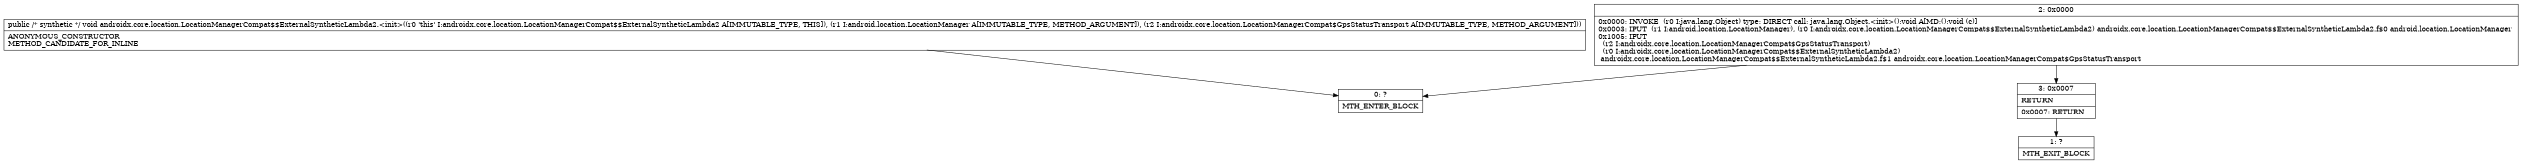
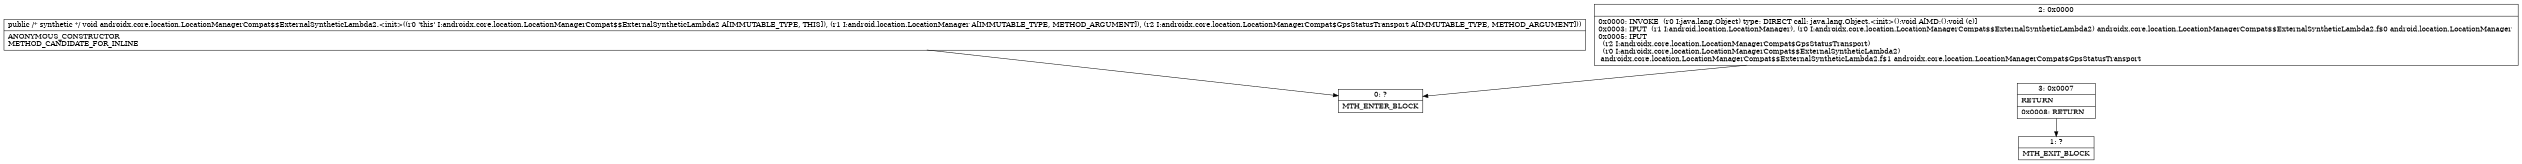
  digraph {
    node [shape=record]
    n1 [label="{0\:\ ?|MTH_ENTER_BLOCK\l}"]
-   n2 [label="{2\:\ 0x0000|0x0000: INVOKE  (r0 I:java.lang.Object) type: DIRECT call: java.lang.Object.\<init\>():void A[MD:():void (c)]\l0x0003: IPUT  (r1 I:android.location.LocationManager), (r0 I:androidx.core.location.LocationManagerCompat$$ExternalSyntheticLambda2) androidx.core.location.LocationManagerCompat$$ExternalSyntheticLambda2.f$0 android.location.LocationManager \l0x1005: IPUT  \l  (r2 I:androidx.core.location.LocationManagerCompat$GpsStatusTransport)\l  (r0 I:androidx.core.location.LocationManagerCompat$$ExternalSyntheticLambda2)\l androidx.core.location.LocationManagerCompat$$ExternalSyntheticLambda2.f$1 androidx.core.location.LocationManagerCompat$GpsStatusTransport \l}"]
-   n3 [label="{3\:\ 0x0007|RETURN\l|0x0007: RETURN   \l}"]
+   n2 [label="{2\:\ 0x0000|0x0000: INVOKE  (r0 I:java.lang.Object) type: DIRECT call: java.lang.Object.\<init\>():void A[MD:():void (c)]\l0x0003: IPUT  (r1 I:android.location.LocationManager), (r0 I:androidx.core.location.LocationManagerCompat$$ExternalSyntheticLambda2) androidx.core.location.LocationManagerCompat$$ExternalSyntheticLambda2.f$0 android.location.LocationManager \l0x0005: IPUT  \l  (r2 I:androidx.core.location.LocationManagerCompat$GpsStatusTransport)\l  (r0 I:androidx.core.location.LocationManagerCompat$$ExternalSyntheticLambda2)\l androidx.core.location.LocationManagerCompat$$ExternalSyntheticLambda2.f$1 androidx.core.location.LocationManagerCompat$GpsStatusTransport \l}"]
+   n3 [label="{3\:\ 0x0007|RETURN\l|0x0008: RETURN   \l}"]
    n4 [label="{1\:\ ?|MTH_EXIT_BLOCK\l}"]
    n5 [label="{public \/* synthetic *\/ void androidx.core.location.LocationManagerCompat$$ExternalSyntheticLambda2.\<init\>((r0 'this' I:androidx.core.location.LocationManagerCompat$$ExternalSyntheticLambda2 A[IMMUTABLE_TYPE, THIS]), (r1 I:android.location.LocationManager A[IMMUTABLE_TYPE, METHOD_ARGUMENT]), (r2 I:androidx.core.location.LocationManagerCompat$GpsStatusTransport A[IMMUTABLE_TYPE, METHOD_ARGUMENT]))  | ANONYMOUS_CONSTRUCTOR\lMETHOD_CANDIDATE_FOR_INLINE\l}"]
    n2 -> n1
-   n2 -> n3
    n3 -> n4
    n5 -> n1
  }
